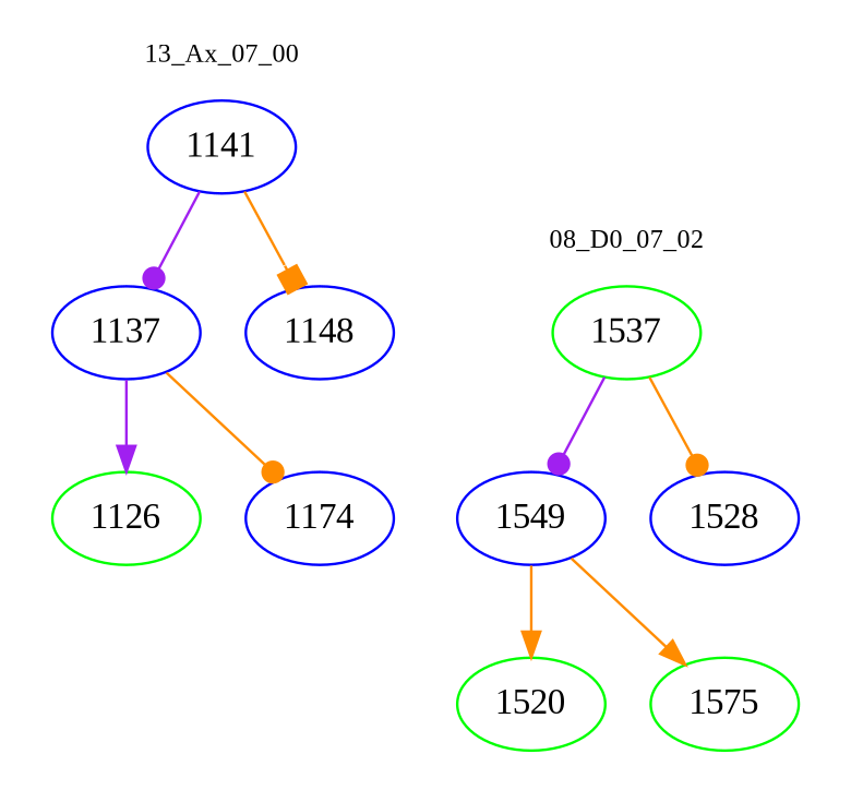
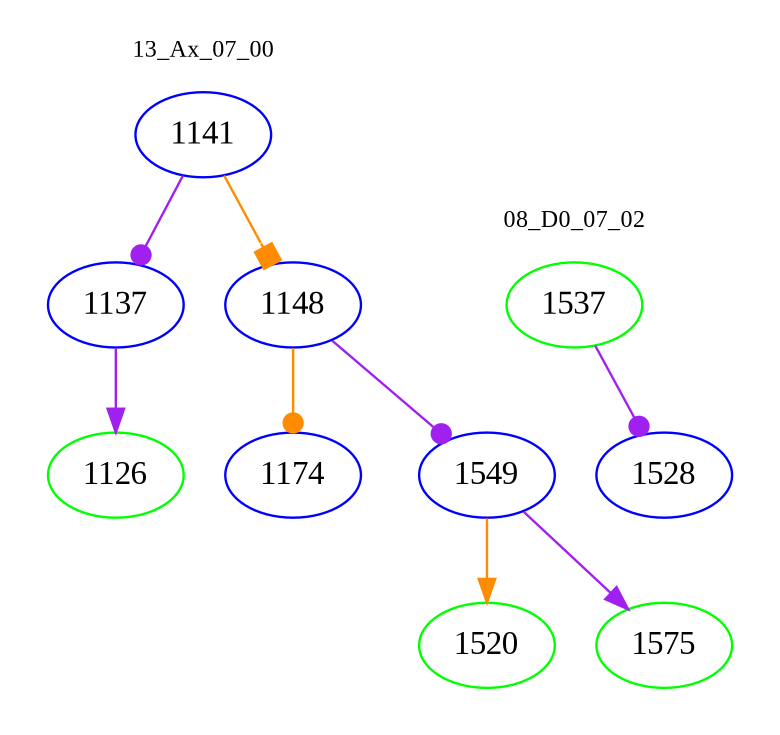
  digraph {
    fontname="Liberation Serif"
    node [color=blue fontname="Liberation Serif"]
    edge [arrowhead=dot color=darkorange fontname="Liberation Serif"]
    n1 [label=1141]
    n2 [label=1137]
    n3 [label=1148]
    n4 [color=green label=1126]
    n5 [label=1174]
    n6 [color=green label=1537]
    n7 [label=1528]
    n8 [label=1549]
    n9 [color=green label=1520]
    n10 [color=green label=1575]
    subgraph cluster_1 {
      color=white
      fontsize=10
      label="13_Ax_07_00"
      n1
      n2
      n3
      n4
      n5
    }
    subgraph cluster_2 {
      color=white
      fontsize=10
      label="08_D0_07_02"
      n6
      n7
      n8
      n9
      n10
    }
    n1 -> n2 [color=purple]
    n1 -> n3 [arrowhead=box]
    n2 -> n4 [arrowhead=normal color=purple]
-   n2 -> n5
-   n6 -> n7
-   n6 -> n8 [color=purple]
+   n3 -> n5
+   n6 -> n7 [color=purple]
+   n3 -> n8 [color=purple]
    n8 -> n9 [arrowhead=normal]
-   n8 -> n10 [arrowhead=normal]
+   n8 -> n10 [arrowhead=normal color=purple]
  }
